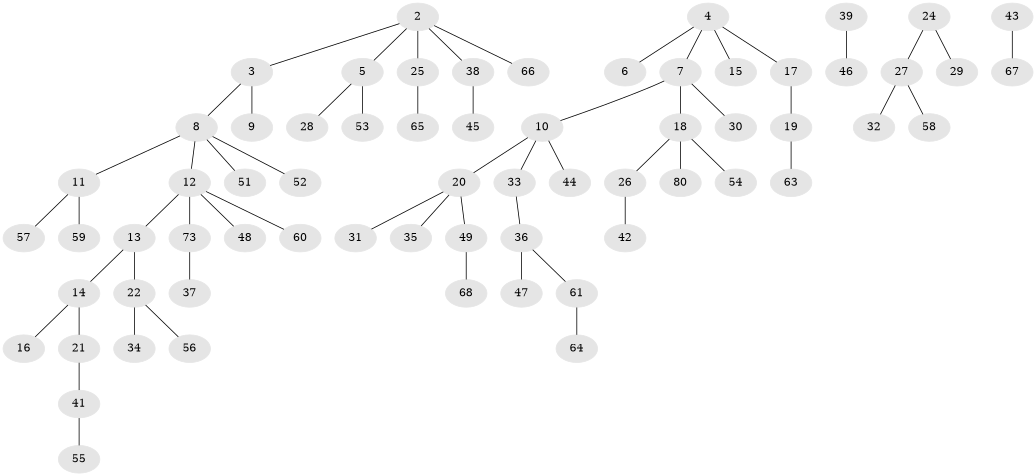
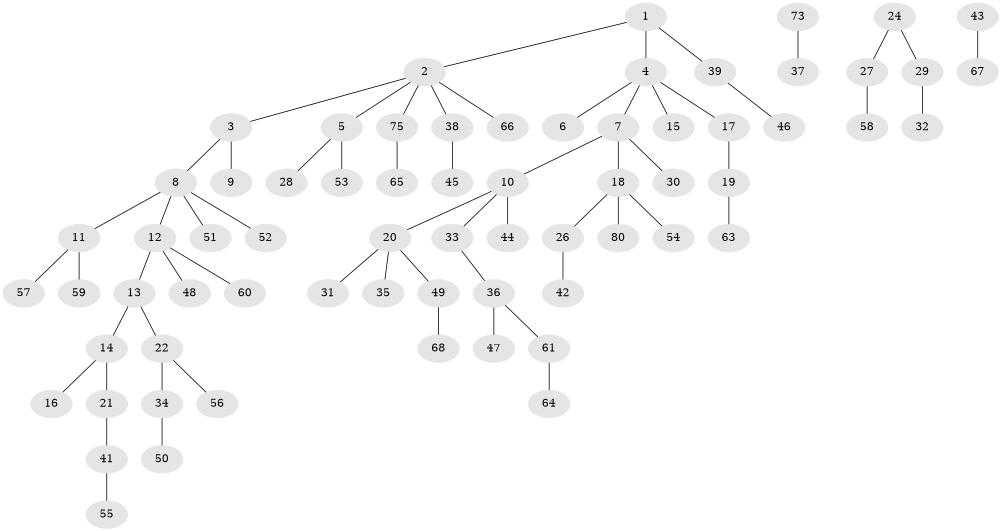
  graph {
    node [color=gray90 style=filled]
+   1
    2
    4
    39
    3
    5
-   25
+   25 [label=75]
    38
    66
    6
    7
    15
    17
    46
    8
    9
    28
    53
    65
    45
    11
    12
    51
    52
    10
    18
    30
    19
    20
    33
    44
    26
    n33 [label=80]
    54
    57
    59
    13
    n38 [label=73]
    48
    60
    31
    35
    49
    36
    24
    27
    29
    14
    22
    37
    16
    21
    34
    56
    41
    63
    42
    68
    55
+   50
    32
    58
    43
    67
    47
    61
    64
+   1 -- 2
+   1 -- 4
+   1 -- 39
    2 -- 3
    2 -- 5
    2 -- 25
    2 -- 38
    2 -- 66
    4 -- 6
    4 -- 7
    4 -- 15
    4 -- 17
    39 -- 46
    3 -- 8
    3 -- 9
    5 -- 28
    5 -- 53
    25 -- 65
    38 -- 45
    7 -- 10
    7 -- 18
    7 -- 30
    17 -- 19
    8 -- 11
    8 -- 12
    8 -- 51
    8 -- 52
    11 -- 57
    11 -- 59
    12 -- 13
-   12 -- n38
    12 -- 48
    12 -- 60
    10 -- 20
    10 -- 33
    10 -- 44
    18 -- 26
    18 -- n33
    18 -- 54
    19 -- 63
    20 -- 31
    20 -- 35
    20 -- 49
    33 -- 36
    26 -- 42
    13 -- 14
    13 -- 22
    n38 -- 37
    49 -- 68
    36 -- 47
    36 -- 61
    24 -- 27
    24 -- 29
-   27 -- 32
+   29 -- 32
    27 -- 58
    14 -- 16
    14 -- 21
    22 -- 34
    22 -- 56
    21 -- 41
+   34 -- 50
    41 -- 55
    43 -- 67
    61 -- 64
  }
